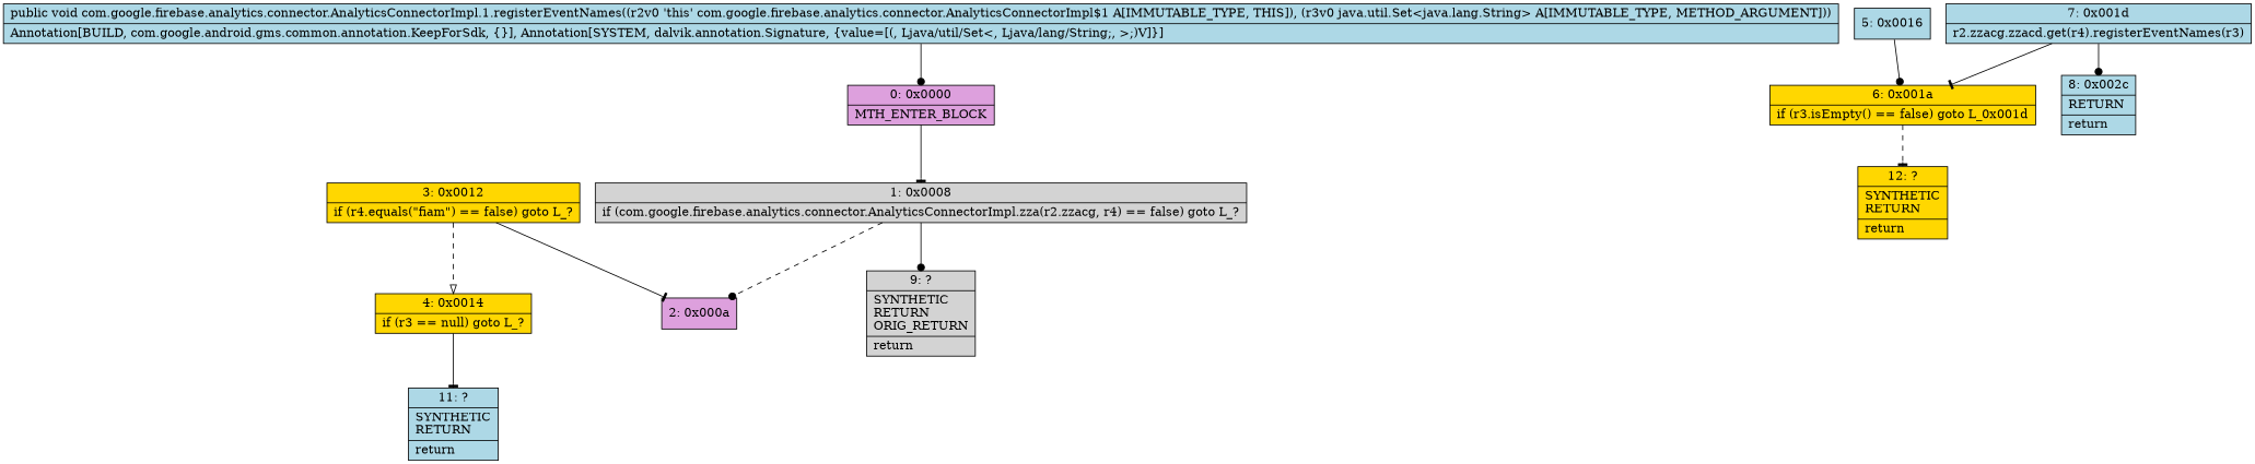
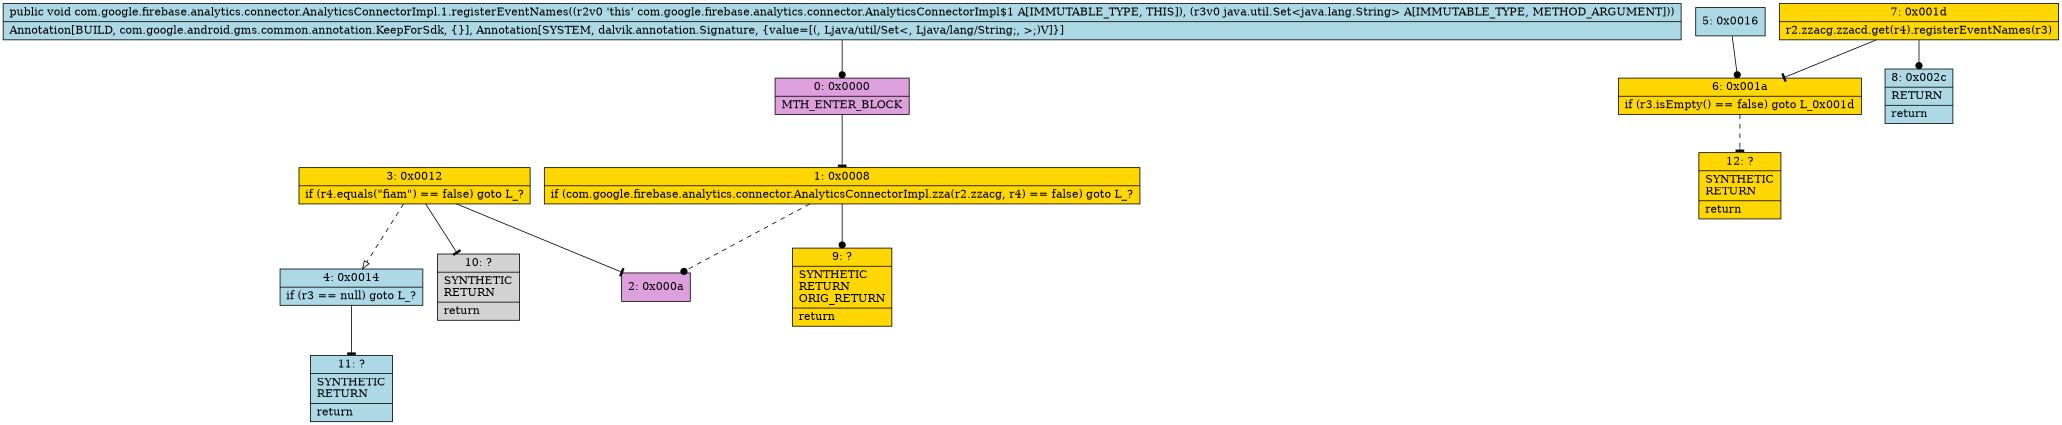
  digraph {
    node [fillcolor=gold shape=record style=filled]
    edge [arrowhead=tee]
    n1 [fillcolor=plum label="{0\:\ 0x0000|MTH_ENTER_BLOCK\l}"]
-   n2 [fillcolor=lightgrey label="{1\:\ 0x0008|if (com.google.firebase.analytics.connector.AnalyticsConnectorImpl.zza(r2.zzacg, r4) == false) goto L_?\l}"]
+   n2 [label="{1\:\ 0x0008|if (com.google.firebase.analytics.connector.AnalyticsConnectorImpl.zza(r2.zzacg, r4) == false) goto L_?\l}"]
    n3 [fillcolor=plum label="{2\:\ 0x000a}"]
-   n4 [fillcolor=lightgrey label="{9\:\ ?|SYNTHETIC\lRETURN\lORIG_RETURN\l|return\l}"]
+   n4 [label="{9\:\ ?|SYNTHETIC\lRETURN\lORIG_RETURN\l|return\l}"]
    n5 [label="{3\:\ 0x0012|if (r4.equals(\"fiam\") == false) goto L_?\l}"]
-   n6 [label="{4\:\ 0x0014|if (r3 == null) goto L_?\l}"]
+   n6 [fillcolor=lightblue label="{4\:\ 0x0014|if (r3 == null) goto L_?\l}"]
+   n7 [fillcolor=lightgrey label="{10\:\ ?|SYNTHETIC\lRETURN\l|return\l}"]
    n8 [fillcolor=lightblue label="{11\:\ ?|SYNTHETIC\lRETURN\l|return\l}"]
    n9 [fillcolor=lightblue label="{5\:\ 0x0016}"]
    n10 [label="{6\:\ 0x001a|if (r3.isEmpty() == false) goto L_0x001d\l}"]
    n11 [label="{12\:\ ?|SYNTHETIC\lRETURN\l|return\l}"]
-   n12 [fillcolor=lightblue label="{7\:\ 0x001d|r2.zzacg.zzacd.get(r4).registerEventNames(r3)\l}"]
+   n12 [label="{7\:\ 0x001d|r2.zzacg.zzacd.get(r4).registerEventNames(r3)\l}"]
    n13 [fillcolor=lightblue label="{8\:\ 0x002c|RETURN\l|return\l}"]
    n14 [fillcolor=lightblue label="{public void com.google.firebase.analytics.connector.AnalyticsConnectorImpl.1.registerEventNames((r2v0 'this' com.google.firebase.analytics.connector.AnalyticsConnectorImpl$1 A[IMMUTABLE_TYPE, THIS]), (r3v0 java.util.Set\<java.lang.String\> A[IMMUTABLE_TYPE, METHOD_ARGUMENT]))  | Annotation[BUILD, com.google.android.gms.common.annotation.KeepForSdk, \{\}], Annotation[SYSTEM, dalvik.annotation.Signature, \{value=[(, Ljava\/util\/Set\<, Ljava\/lang\/String;, \>;)V]\}]\l}"]
    n1 -> n2
    n2 -> n3 [arrowhead=dot style=dashed]
    n2 -> n4 [arrowhead=dot]
    n5 -> n3
    n5 -> n6 [arrowhead=onormal style=dashed]
+   n5 -> n7
    n6 -> n8
    n9 -> n10 [arrowhead=dot]
    n10 -> n11 [style=dashed]
    n12 -> n10
    n12 -> n13 [arrowhead=dot]
    n14 -> n1 [arrowhead=dot]
  }
